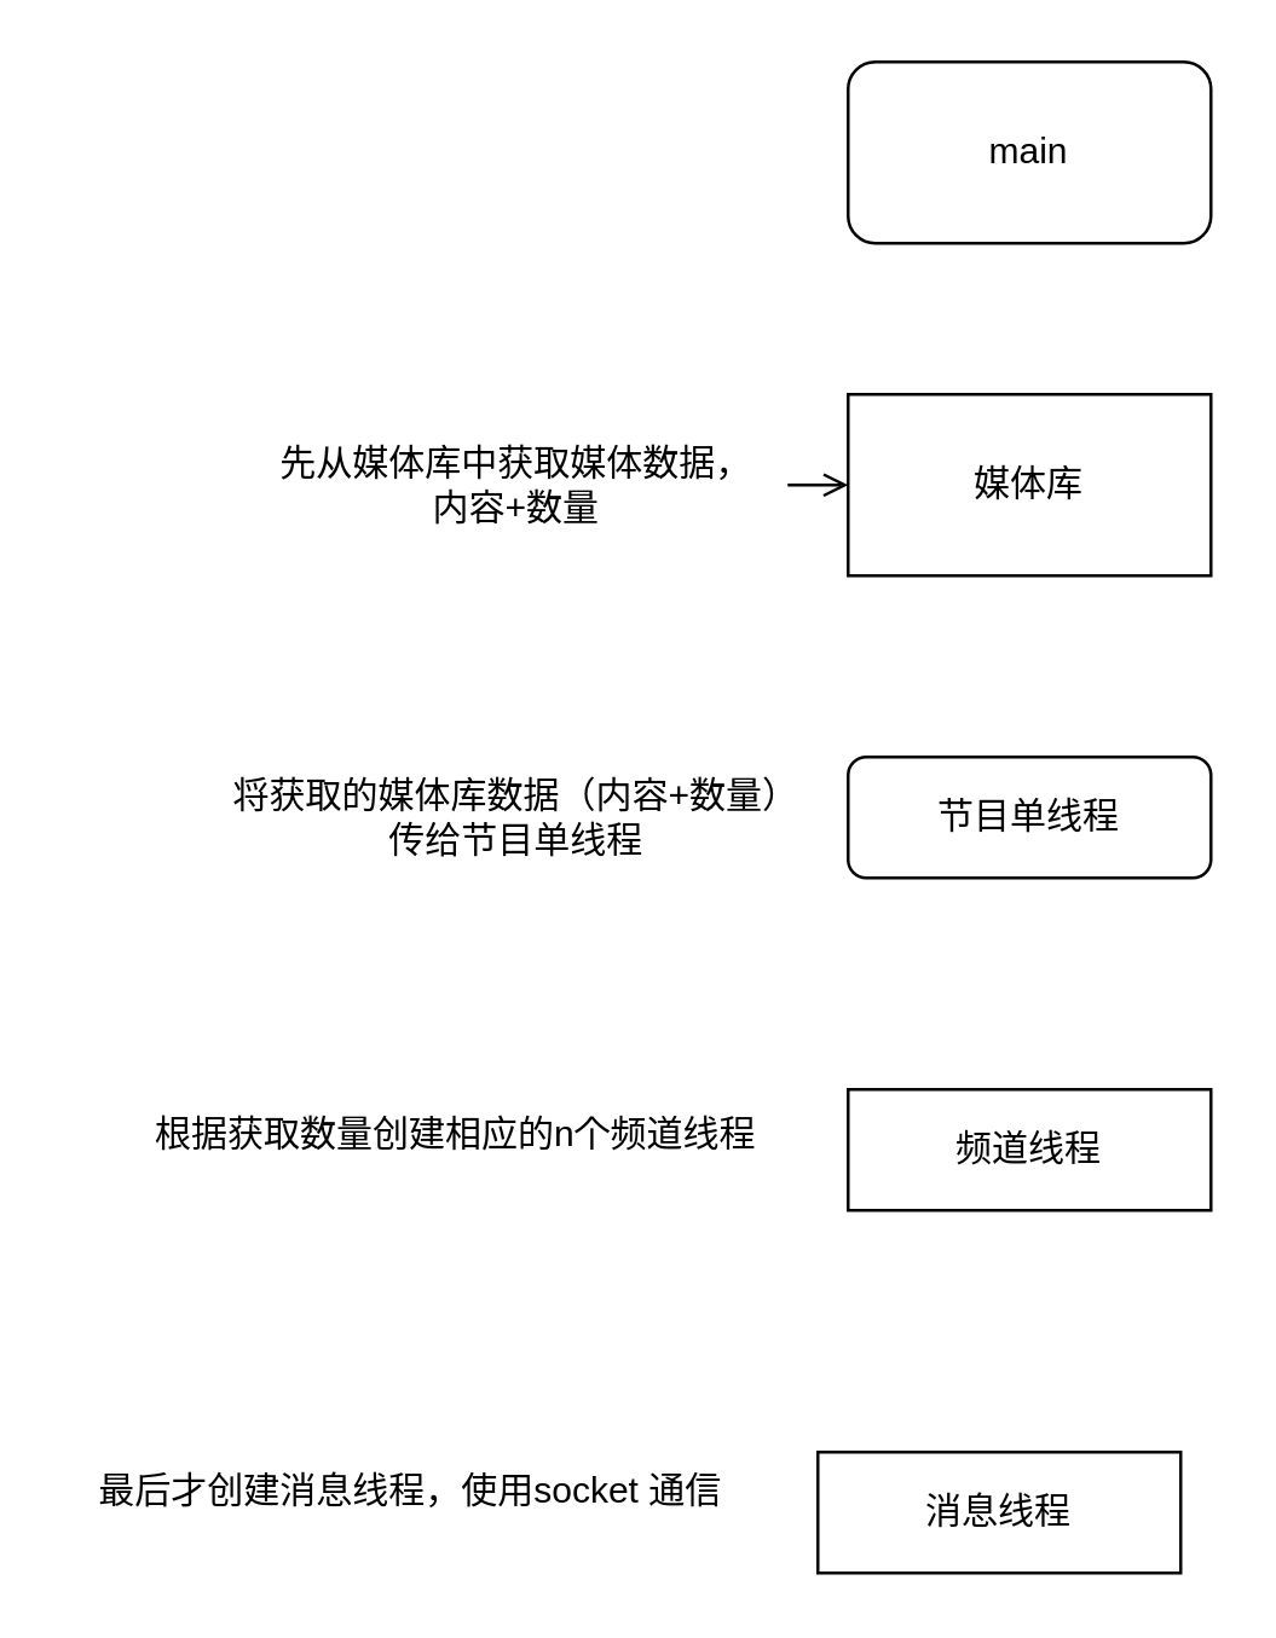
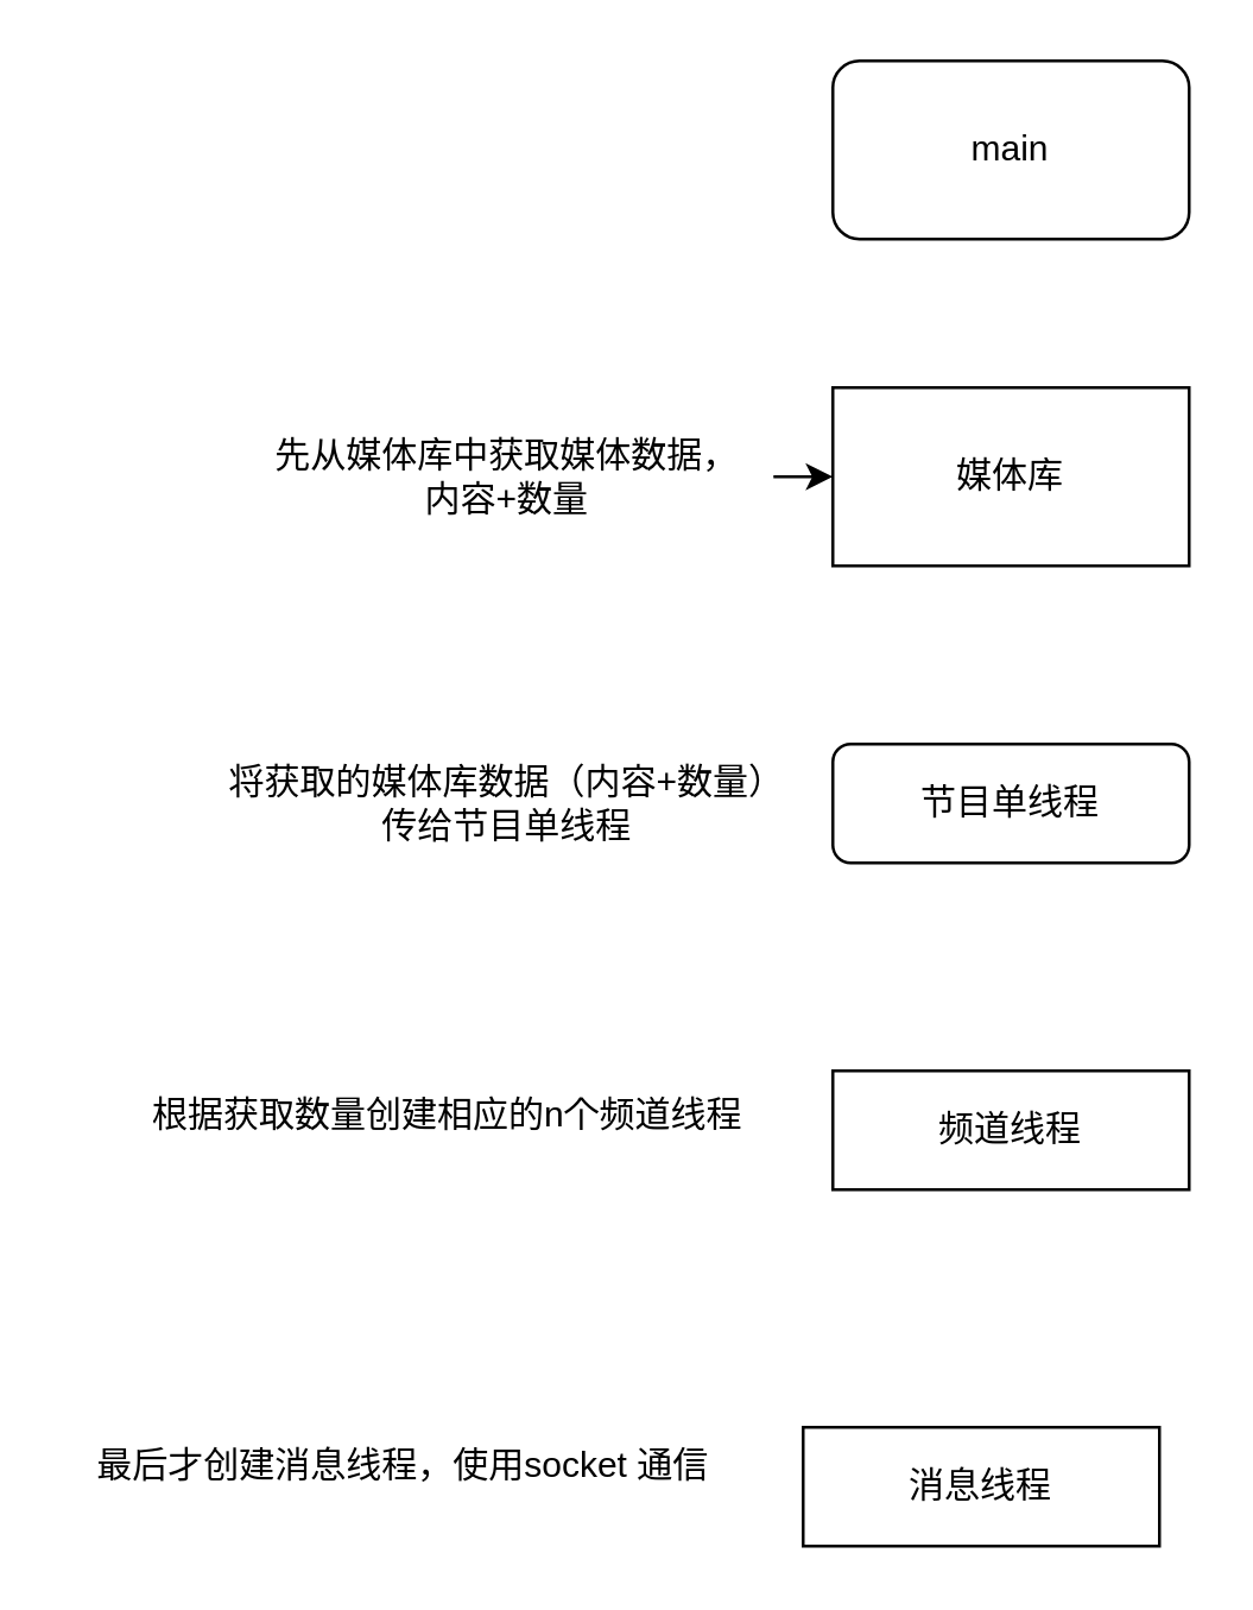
  <mxCell id="0" />
  <mxCell id="1" parent="0" />
  <mxCell id="2" value="消息线程" style="rounded=0;whiteSpace=wrap;html=1;" vertex="1" parent="1"><mxGeometry x="270" y="480" width="120" height="40" as="geometry" /></mxCell>
  <mxCell id="3" value="节目单线程" style="whiteSpace=wrap;html=1;rounded=1;" vertex="1" parent="1"><mxGeometry x="280" y="250" width="120" height="40" as="geometry" /></mxCell>
  <mxCell id="4" value="频道线程" style="rounded=0;whiteSpace=wrap;html=1;" vertex="1" parent="1"><mxGeometry x="280" y="360" width="120" height="40" as="geometry" /></mxCell>
  <mxCell id="5" value="main" style="rounded=1;whiteSpace=wrap;html=1;" vertex="1" parent="1"><mxGeometry x="280" y="20" width="120" height="60" as="geometry" /></mxCell>
  <mxCell id="6" value="媒体库" style="rounded=0;whiteSpace=wrap;html=1;" vertex="1" parent="1"><mxGeometry x="280" y="130" width="120" height="60" as="geometry" /></mxCell>
- <mxCell id="7" style="edgeStyle=none;html=1;entryX=0;entryY=0.5;entryDx=0;entryDy=0;endArrow=open;" edge="1" parent="1" source="8" target="6"><mxGeometry relative="1" as="geometry" /></mxCell>
+ <mxCell id="7" style="edgeStyle=none;html=1;entryX=0;entryY=0.5;entryDx=0;entryDy=0;" edge="1" parent="1" source="8" target="6"><mxGeometry relative="1" as="geometry" /></mxCell>
  <mxCell id="8" value="先从媒体库中获取媒体数据，&lt;div&gt;内容+数量&lt;/div&gt;" style="text;html=1;align=center;verticalAlign=middle;resizable=0;points=[];autosize=1;strokeColor=none;fillColor=none;" vertex="1" parent="1"><mxGeometry x="80" y="140" width="180" height="40" as="geometry" /></mxCell>
  <mxCell id="9" value="将获取的媒体库数据（内容+数量）&lt;div&gt;传给节目单线程&lt;/div&gt;" style="text;html=1;align=center;verticalAlign=middle;resizable=0;points=[];autosize=1;strokeColor=none;fillColor=none;" vertex="1" parent="1"><mxGeometry x="65" y="250" width="210" height="40" as="geometry" /></mxCell>
  <mxCell id="10" value="根据获取数量创建相应的n个频道线程" style="text;html=1;align=center;verticalAlign=middle;resizable=0;points=[];autosize=1;strokeColor=none;fillColor=none;" vertex="1" parent="1"><mxGeometry x="40" y="360" width="220" height="30" as="geometry" /></mxCell>
  <mxCell id="11" value="最后才创建消息线程，使用socket 通信" style="text;html=1;align=center;verticalAlign=middle;resizable=0;points=[];autosize=1;strokeColor=none;fillColor=none;" vertex="1" parent="1"><mxGeometry x="20" y="478" width="230" height="30" as="geometry" /></mxCell>
